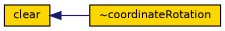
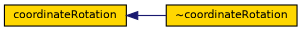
  digraph {
    rankdir=LR
    node [color=black fillcolor=gold fontname=Helvetica fontsize=10 shape=record style=filled]
-   n1 [fontcolor=black height=0.2 label=clear width=0.4]
+   n1 [fontcolor=black height=0.2 label=coordinateRotation width=0.4]
    n2 [height=0.2 label="~coordinateRotation" width=0.4]
    n1 -> n2 [color=midnightblue dir=back fontname=Helvetica fontsize=10 labelfontname=Helvetica labelfontsize=10 style=solid]
  }
